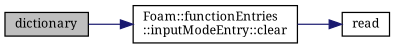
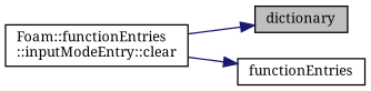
  digraph {
    fontname="Noto Serif"
    rankdir=LR
    node [color=black fontname="Noto Serif" fontsize=10 shape=record]
    edge [color=midnightblue fontname="Noto Serif" fontsize=10 labelfontname=Helvetica labelfontsize=10 style=solid]
    n1 [fillcolor=grey75 fontcolor=black height=0.2 label=dictionary style=filled width=0.4]
    n2 [height=0.2 label="Foam::functionEntries\l::inputModeEntry::clear" width=0.4]
-   n3 [height=0.2 label=read width=0.4]
-   n1 -> n2
+   n3 [height=0.2 label=functionEntries width=0.4]
+   n2 -> n1
    n2 -> n3
  }
